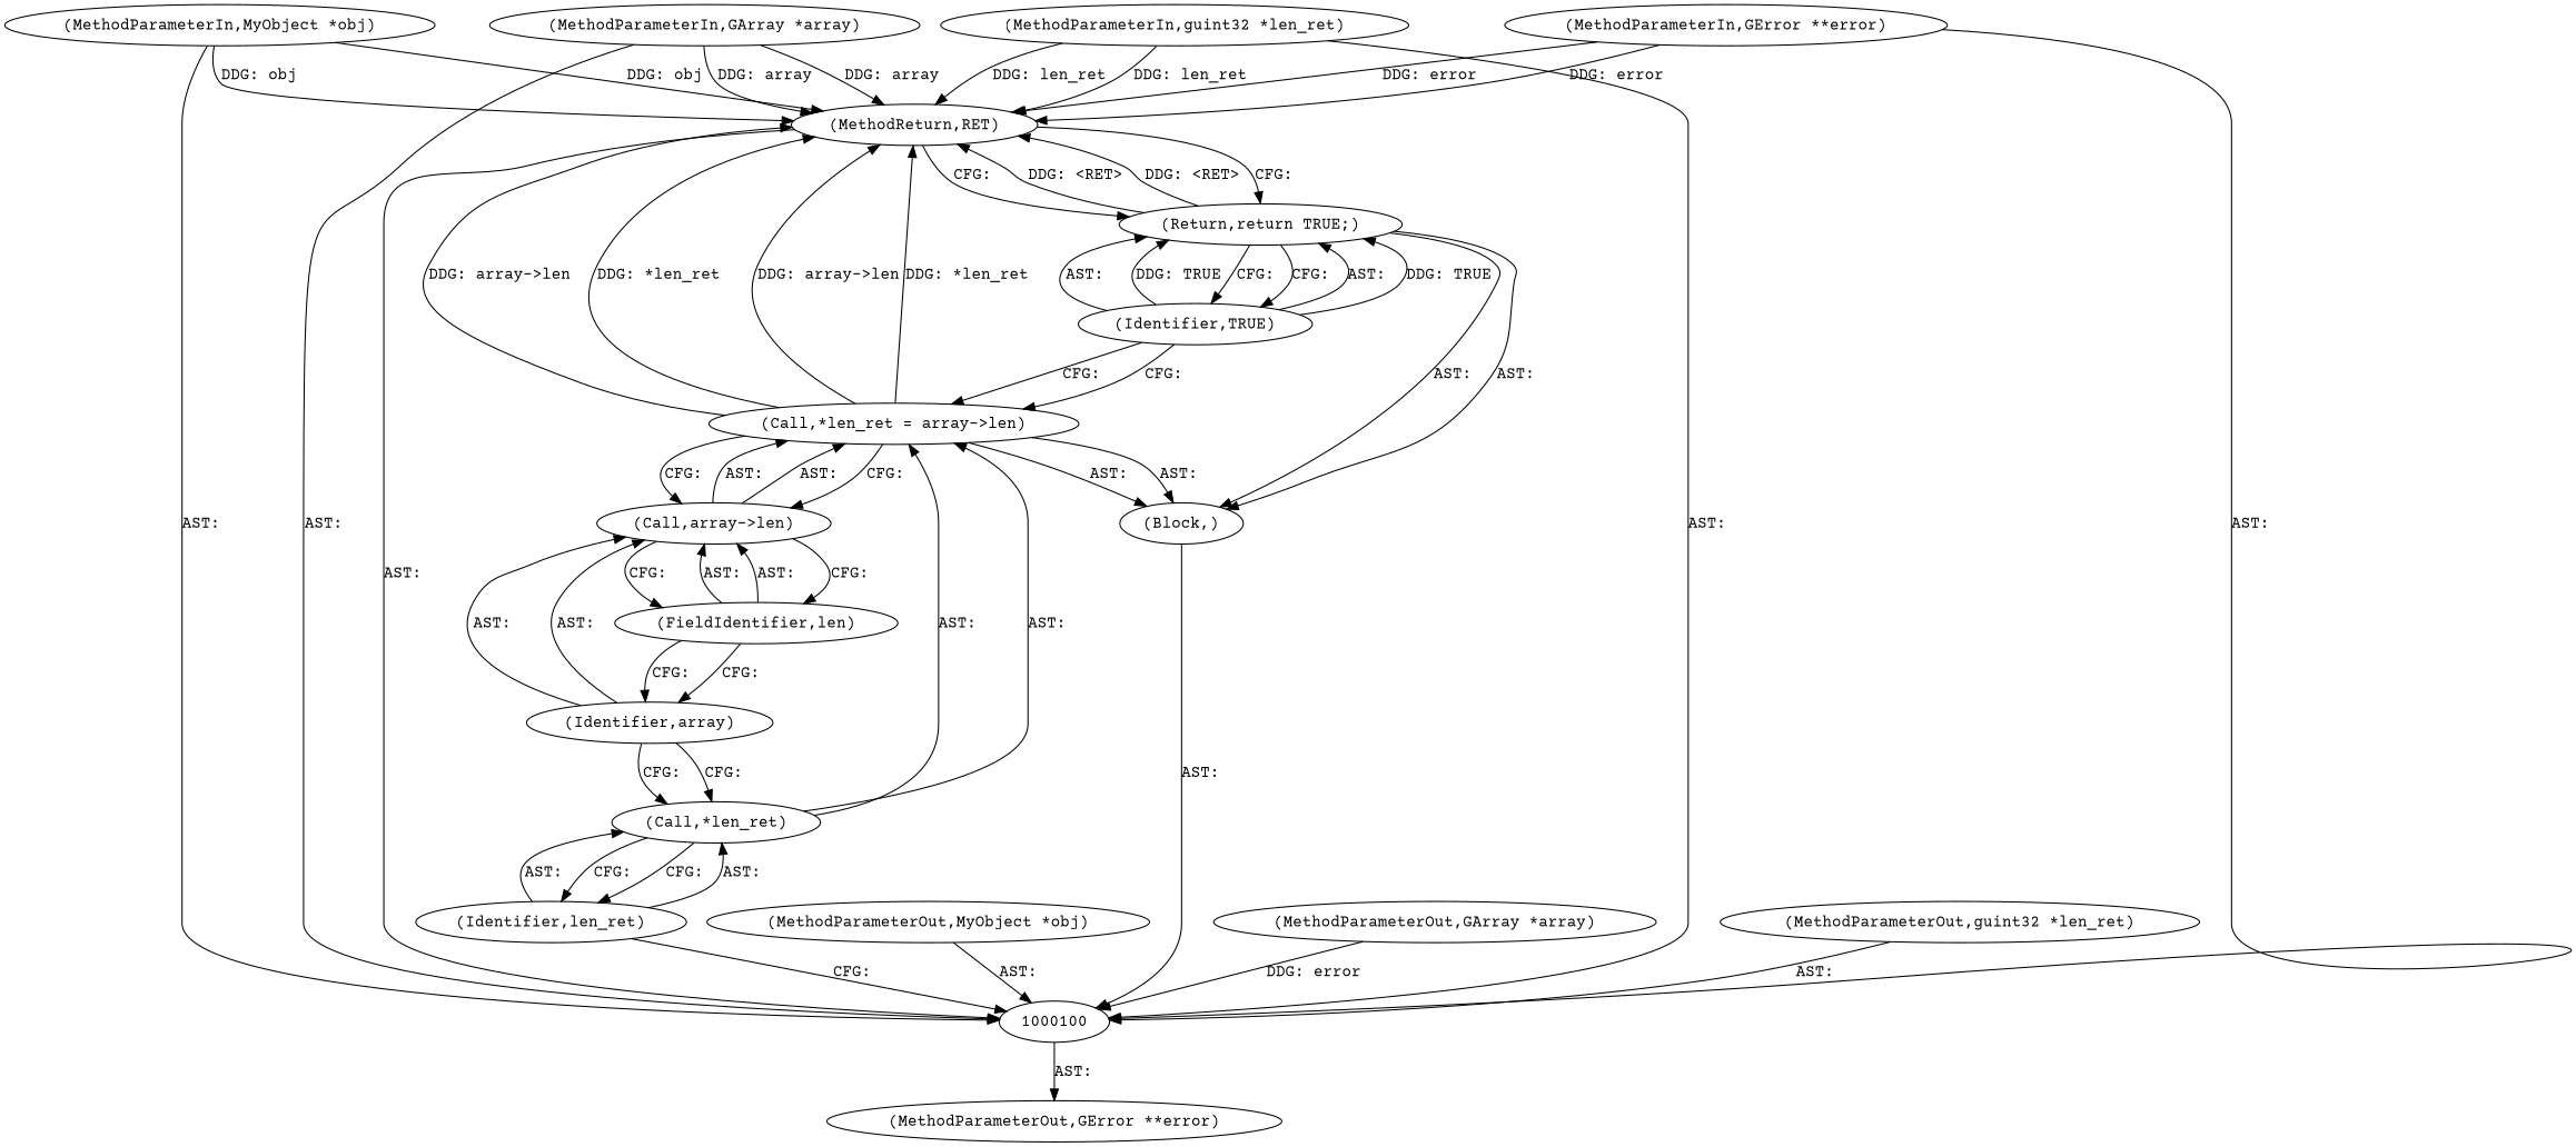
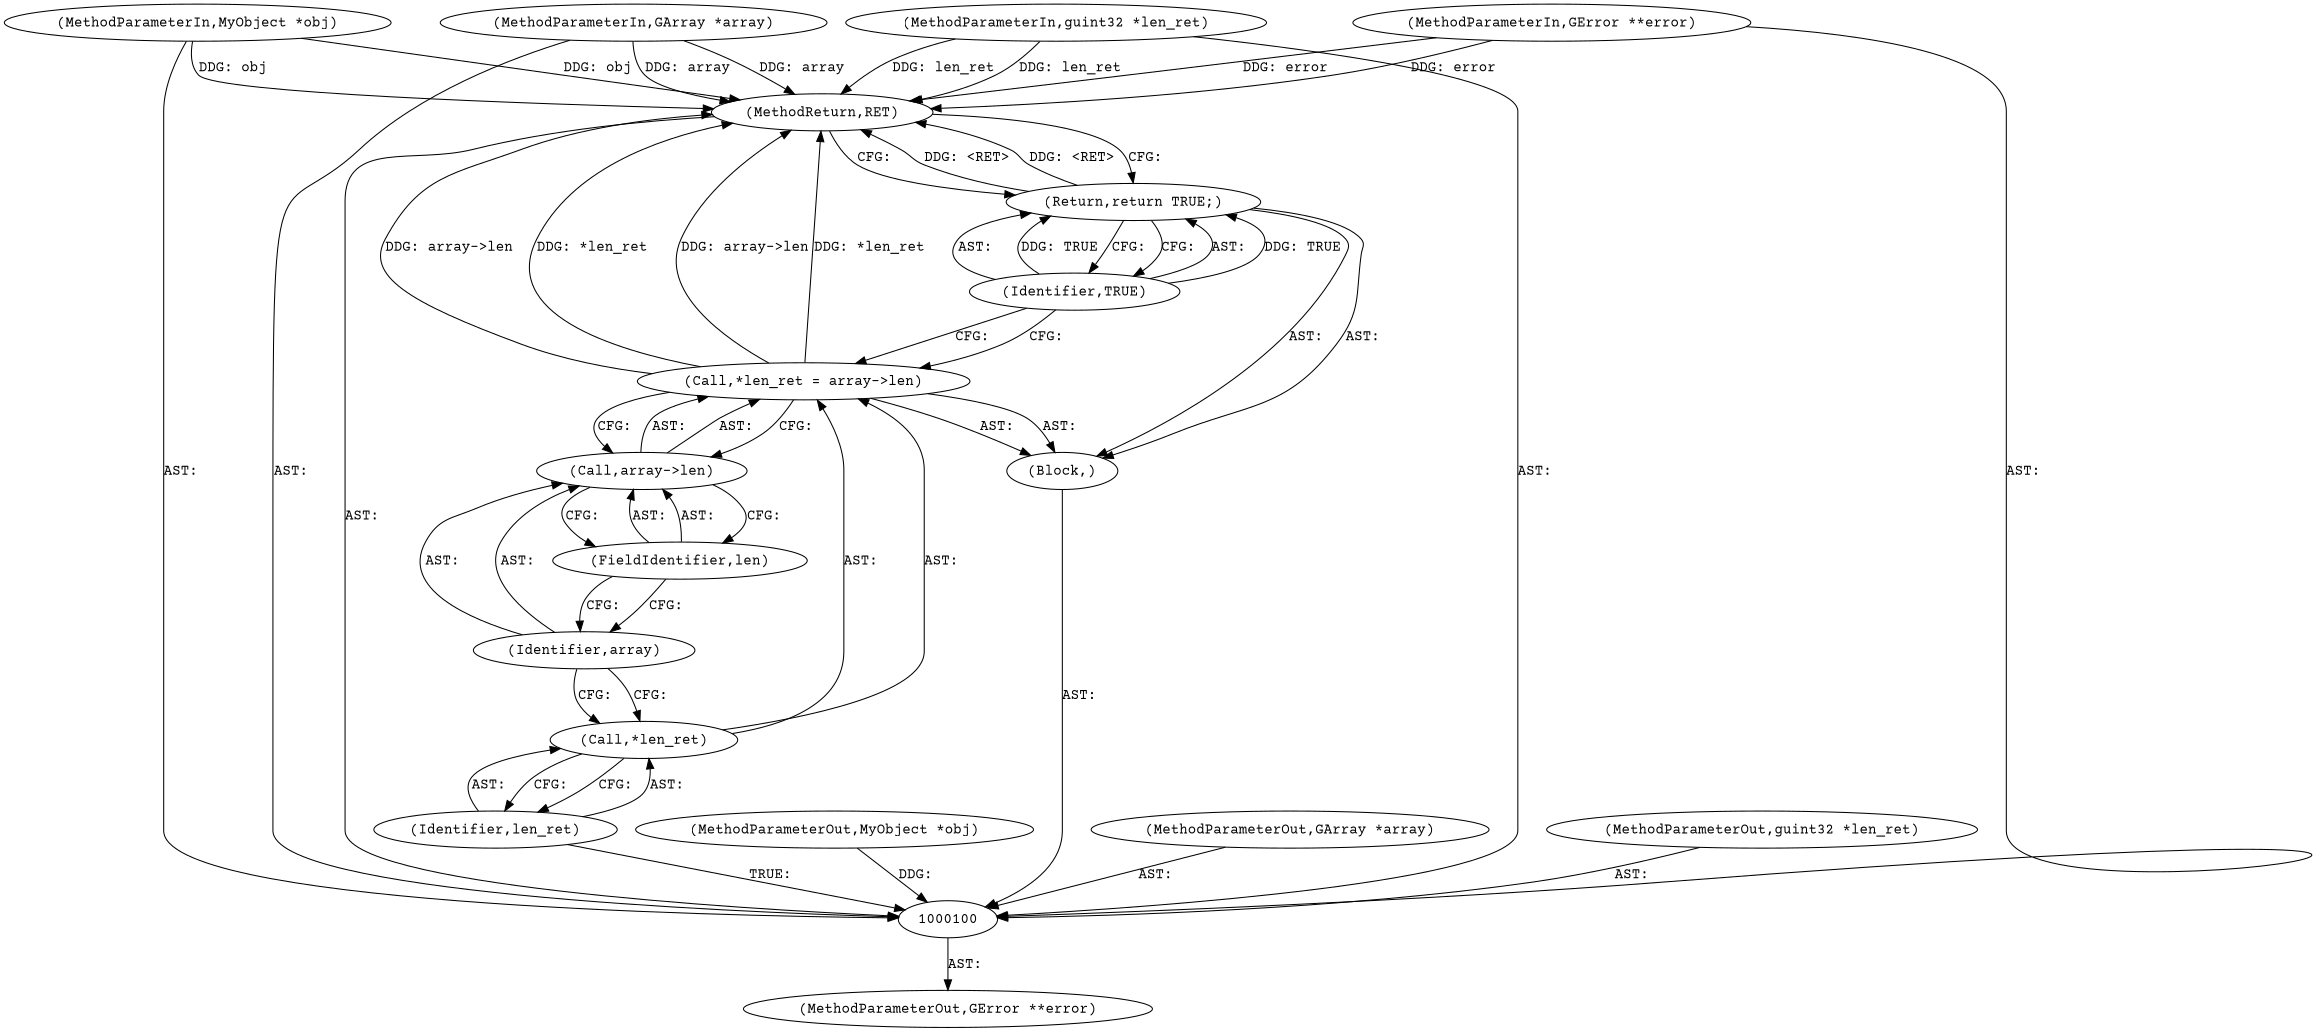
  digraph {
    fontname="Courier Prime"
    node [fontname="Courier Prime"]
    edge [fontname="Courier Prime"]
    n1 [label="(MethodReturn,RET)"]
    n2 [label="(Return,return TRUE;)"]
    1000100
    n4 [label="(Block,)"]
    n5 [label="(Identifier,TRUE)"]
    n6 [label="(MethodParameterOut,GError **error)"]
    n7 [label="(MethodParameterIn,MyObject *obj)"]
    n8 [label="(MethodParameterOut,MyObject *obj)"]
    n9 [label="(MethodParameterIn,GArray *array)"]
    n10 [label="(MethodParameterOut,GArray *array)"]
    n11 [label="(MethodParameterIn,guint32 *len_ret)"]
    n12 [label="(MethodParameterOut,guint32 *len_ret)"]
    n13 [label="(MethodParameterIn,GError **error)"]
    n14 [label="(Call,array->len)"]
    n15 [label="(Call,*len_ret = array->len)"]
    n16 [label="(FieldIdentifier,len)"]
    n17 [label="(Identifier,array)"]
    n18 [label="(Call,*len_ret)"]
    n19 [label="(Identifier,len_ret)"]
    n1 -> n2 [label="CFG: "]
    n1 -> n2 [label="CFG: "]
    n1 -> 1000100 [label="AST: "]
    n2 -> n1 [label="DDG: <RET>"]
    n2 -> n1 [label="DDG: <RET>"]
    n2 -> n4 [label="AST: "]
    n2 -> n4 [label="AST: "]
    n2 -> n5 [label="CFG: "]
    n2 -> n5 [label="CFG: "]
    1000100 -> n6 [label="AST: "]
    n4 -> 1000100 [label="AST: "]
    n5 -> n2 [label="AST: "]
    n5 -> n2 [label="DDG: TRUE"]
    n5 -> n2 [label="AST: "]
    n5 -> n2 [label="DDG: TRUE"]
    n5 -> n15 [label="CFG: "]
    n5 -> n15 [label="CFG: "]
    n7 -> n1 [label="DDG: obj"]
    n7 -> n1 [label="DDG: obj"]
    n7 -> 1000100 [label="AST: "]
-   n8 -> 1000100 [label="AST: "]
+   n8 -> 1000100 [label="DDG: "]
    n9 -> n1 [label="DDG: array"]
    n9 -> n1 [label="DDG: array"]
    n9 -> 1000100 [label="AST: "]
-   n10 -> 1000100 [label="DDG: error"]
+   n10 -> 1000100 [label="AST: "]
    n11 -> n1 [label="DDG: len_ret"]
    n11 -> n1 [label="DDG: len_ret"]
    n11 -> 1000100 [label="AST: "]
    n12 -> 1000100 [label="AST: "]
    n13 -> n1 [label="DDG: error"]
    n13 -> n1 [label="DDG: error"]
    n13 -> 1000100 [label="AST: "]
    n14 -> n15 [label="AST: "]
    n14 -> n15 [label="AST: "]
    n14 -> n16 [label="CFG: "]
    n14 -> n16 [label="CFG: "]
    n15 -> n1 [label="DDG: *len_ret"]
    n15 -> n1 [label="DDG: array->len"]
    n15 -> n1 [label="DDG: *len_ret"]
    n15 -> n1 [label="DDG: array->len"]
    n15 -> n4 [label="AST: "]
    n15 -> n4 [label="AST: "]
    n15 -> n14 [label="CFG: "]
    n15 -> n14 [label="CFG: "]
    n16 -> n14 [label="AST: "]
    n16 -> n14 [label="AST: "]
    n16 -> n17 [label="CFG: "]
    n16 -> n17 [label="CFG: "]
    n17 -> n14 [label="AST: "]
    n17 -> n14 [label="AST: "]
    n17 -> n18 [label="CFG: "]
    n17 -> n18 [label="CFG: "]
    n18 -> n15 [label="AST: "]
    n18 -> n15 [label="AST: "]
    n18 -> n19 [label="CFG: "]
    n18 -> n19 [label="CFG: "]
-   n19 -> 1000100 [label="CFG: "]
+   n19 -> 1000100 [label="TRUE: "]
    n19 -> n18 [label="AST: "]
    n19 -> n18 [label="AST: "]
  }
